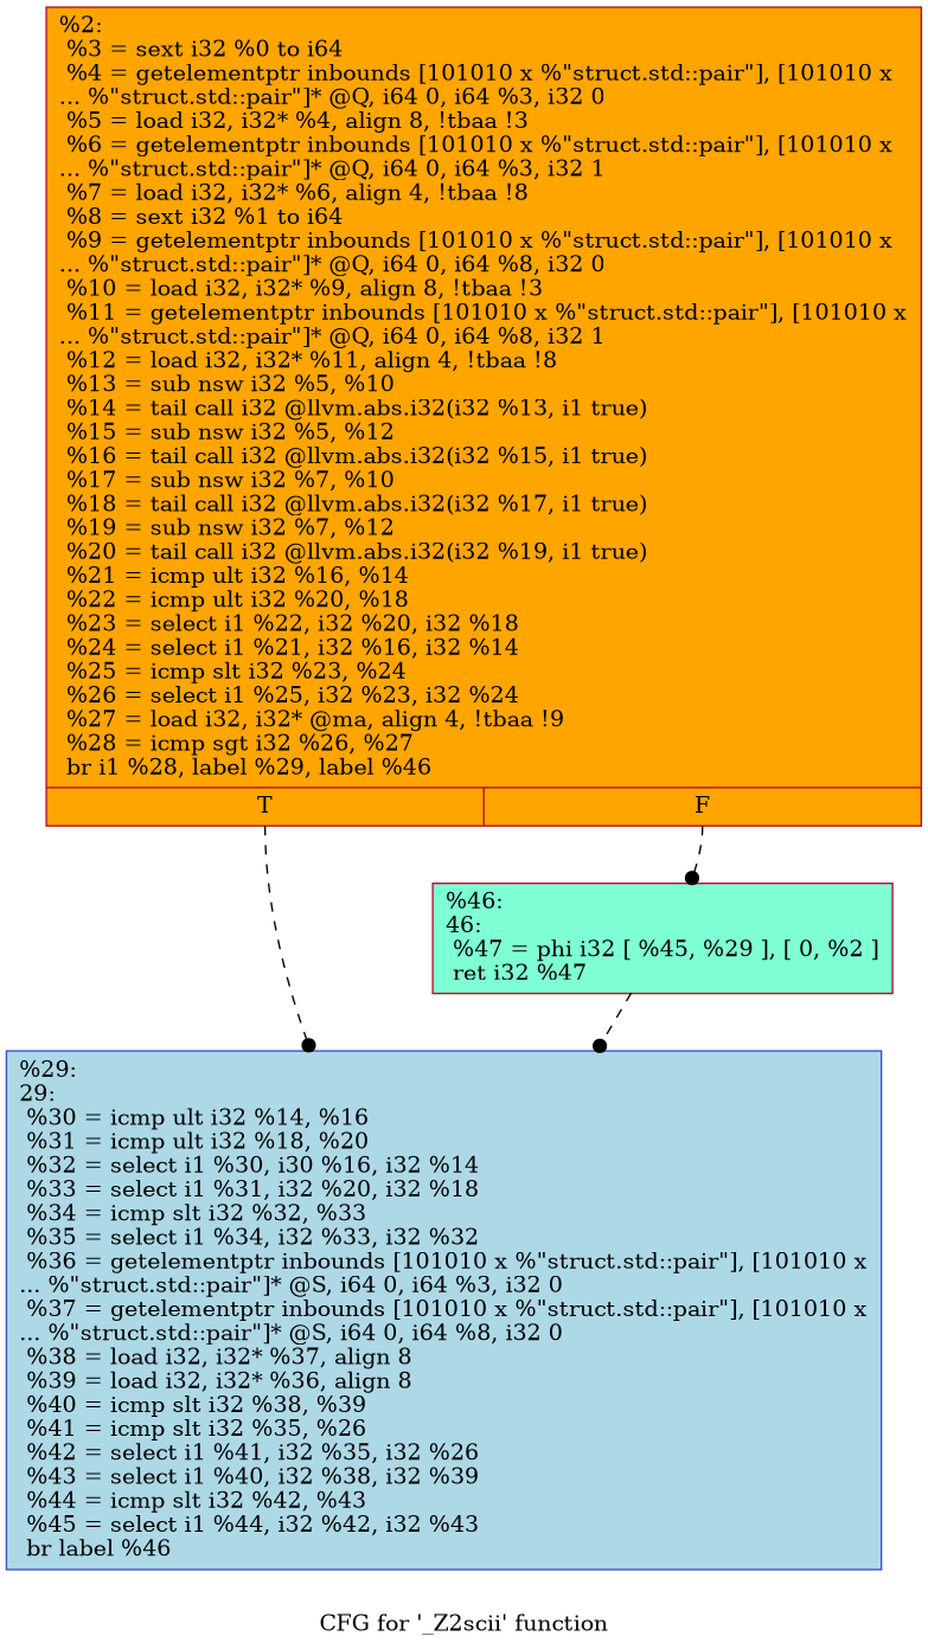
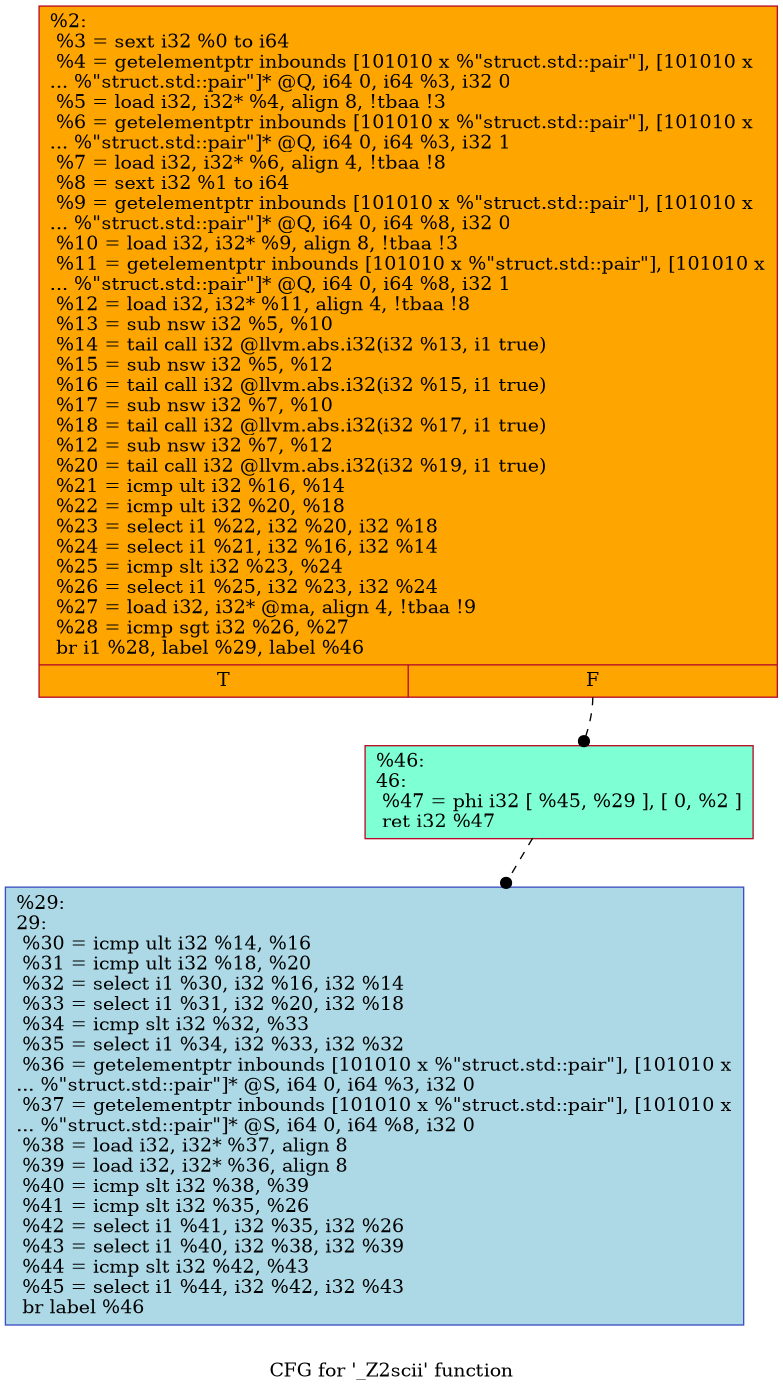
  digraph {
    label="CFG for '_Z2scii' function"
    node [color="#b70d28ff" shape=record style=filled]
    edge [arrowhead=dot style=dashed]
-   n1 [fillcolor=orange label="{%2:\l  %3 = sext i32 %0 to i64\l  %4 = getelementptr inbounds [101010 x %\"struct.std::pair\"], [101010 x\l... %\"struct.std::pair\"]* @Q, i64 0, i64 %3, i32 0\l  %5 = load i32, i32* %4, align 8, !tbaa !3\l  %6 = getelementptr inbounds [101010 x %\"struct.std::pair\"], [101010 x\l... %\"struct.std::pair\"]* @Q, i64 0, i64 %3, i32 1\l  %7 = load i32, i32* %6, align 4, !tbaa !8\l  %8 = sext i32 %1 to i64\l  %9 = getelementptr inbounds [101010 x %\"struct.std::pair\"], [101010 x\l... %\"struct.std::pair\"]* @Q, i64 0, i64 %8, i32 0\l  %10 = load i32, i32* %9, align 8, !tbaa !3\l  %11 = getelementptr inbounds [101010 x %\"struct.std::pair\"], [101010 x\l... %\"struct.std::pair\"]* @Q, i64 0, i64 %8, i32 1\l  %12 = load i32, i32* %11, align 4, !tbaa !8\l  %13 = sub nsw i32 %5, %10\l  %14 = tail call i32 @llvm.abs.i32(i32 %13, i1 true)\l  %15 = sub nsw i32 %5, %12\l  %16 = tail call i32 @llvm.abs.i32(i32 %15, i1 true)\l  %17 = sub nsw i32 %7, %10\l  %18 = tail call i32 @llvm.abs.i32(i32 %17, i1 true)\l  %19 = sub nsw i32 %7, %12\l  %20 = tail call i32 @llvm.abs.i32(i32 %19, i1 true)\l  %21 = icmp ult i32 %16, %14\l  %22 = icmp ult i32 %20, %18\l  %23 = select i1 %22, i32 %20, i32 %18\l  %24 = select i1 %21, i32 %16, i32 %14\l  %25 = icmp slt i32 %23, %24\l  %26 = select i1 %25, i32 %23, i32 %24\l  %27 = load i32, i32* @ma, align 4, !tbaa !9\l  %28 = icmp sgt i32 %26, %27\l  br i1 %28, label %29, label %46\l|{<s0>T|<s1>F}}"]
-   n2 [color="#3d50c3ff" fillcolor=lightblue label="{%29:\l29:                                               \l  %30 = icmp ult i32 %14, %16\l  %31 = icmp ult i32 %18, %20\l  %32 = select i1 %30, i30 %16, i32 %14\l  %33 = select i1 %31, i32 %20, i32 %18\l  %34 = icmp slt i32 %32, %33\l  %35 = select i1 %34, i32 %33, i32 %32\l  %36 = getelementptr inbounds [101010 x %\"struct.std::pair\"], [101010 x\l... %\"struct.std::pair\"]* @S, i64 0, i64 %3, i32 0\l  %37 = getelementptr inbounds [101010 x %\"struct.std::pair\"], [101010 x\l... %\"struct.std::pair\"]* @S, i64 0, i64 %8, i32 0\l  %38 = load i32, i32* %37, align 8\l  %39 = load i32, i32* %36, align 8\l  %40 = icmp slt i32 %38, %39\l  %41 = icmp slt i32 %35, %26\l  %42 = select i1 %41, i32 %35, i32 %26\l  %43 = select i1 %40, i32 %38, i32 %39\l  %44 = icmp slt i32 %42, %43\l  %45 = select i1 %44, i32 %42, i32 %43\l  br label %46\l}"]
+   n1 [fillcolor=orange label="{%2:\l  %3 = sext i32 %0 to i64\l  %4 = getelementptr inbounds [101010 x %\"struct.std::pair\"], [101010 x\l... %\"struct.std::pair\"]* @Q, i64 0, i64 %3, i32 0\l  %5 = load i32, i32* %4, align 8, !tbaa !3\l  %6 = getelementptr inbounds [101010 x %\"struct.std::pair\"], [101010 x\l... %\"struct.std::pair\"]* @Q, i64 0, i64 %3, i32 1\l  %7 = load i32, i32* %6, align 4, !tbaa !8\l  %8 = sext i32 %1 to i64\l  %9 = getelementptr inbounds [101010 x %\"struct.std::pair\"], [101010 x\l... %\"struct.std::pair\"]* @Q, i64 0, i64 %8, i32 0\l  %10 = load i32, i32* %9, align 8, !tbaa !3\l  %11 = getelementptr inbounds [101010 x %\"struct.std::pair\"], [101010 x\l... %\"struct.std::pair\"]* @Q, i64 0, i64 %8, i32 1\l  %12 = load i32, i32* %11, align 4, !tbaa !8\l  %13 = sub nsw i32 %5, %10\l  %14 = tail call i32 @llvm.abs.i32(i32 %13, i1 true)\l  %15 = sub nsw i32 %5, %12\l  %16 = tail call i32 @llvm.abs.i32(i32 %15, i1 true)\l  %17 = sub nsw i32 %7, %10\l  %18 = tail call i32 @llvm.abs.i32(i32 %17, i1 true)\l  %12 = sub nsw i32 %7, %12\l  %20 = tail call i32 @llvm.abs.i32(i32 %19, i1 true)\l  %21 = icmp ult i32 %16, %14\l  %22 = icmp ult i32 %20, %18\l  %23 = select i1 %22, i32 %20, i32 %18\l  %24 = select i1 %21, i32 %16, i32 %14\l  %25 = icmp slt i32 %23, %24\l  %26 = select i1 %25, i32 %23, i32 %24\l  %27 = load i32, i32* @ma, align 4, !tbaa !9\l  %28 = icmp sgt i32 %26, %27\l  br i1 %28, label %29, label %46\l|{<s0>T|<s1>F}}"]
+   n2 [color="#3d50c3ff" fillcolor=lightblue label="{%29:\l29:                                               \l  %30 = icmp ult i32 %14, %16\l  %31 = icmp ult i32 %18, %20\l  %32 = select i1 %30, i32 %16, i32 %14\l  %33 = select i1 %31, i32 %20, i32 %18\l  %34 = icmp slt i32 %32, %33\l  %35 = select i1 %34, i32 %33, i32 %32\l  %36 = getelementptr inbounds [101010 x %\"struct.std::pair\"], [101010 x\l... %\"struct.std::pair\"]* @S, i64 0, i64 %3, i32 0\l  %37 = getelementptr inbounds [101010 x %\"struct.std::pair\"], [101010 x\l... %\"struct.std::pair\"]* @S, i64 0, i64 %8, i32 0\l  %38 = load i32, i32* %37, align 8\l  %39 = load i32, i32* %36, align 8\l  %40 = icmp slt i32 %38, %39\l  %41 = icmp slt i32 %35, %26\l  %42 = select i1 %41, i32 %35, i32 %26\l  %43 = select i1 %40, i32 %38, i32 %39\l  %44 = icmp slt i32 %42, %43\l  %45 = select i1 %44, i32 %42, i32 %43\l  br label %46\l}"]
    n3 [fillcolor=aquamarine label="{%46:\l46:                                               \l  %47 = phi i32 [ %45, %29 ], [ 0, %2 ]\l  ret i32 %47\l}"]
-   n1 -> n2 [tailport=s0]
    n1 -> n3 [tailport=s1]
    n3 -> n2
  }
